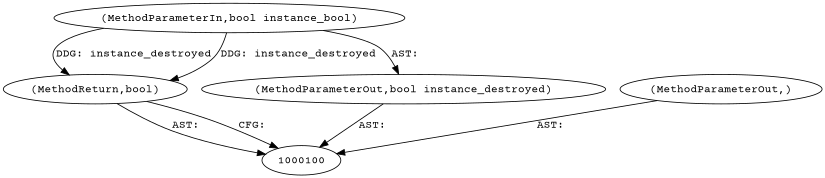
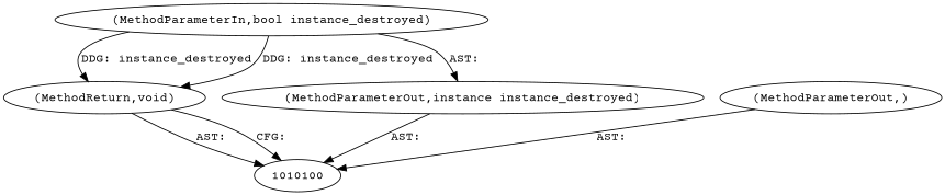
  digraph {
    fontname="Courier Prime"
    node [fontname="Courier Prime"]
    edge [fontname="Courier Prime"]
-   n1 [label="(MethodReturn,bool)"]
-   1000100
-   n3 [label="(MethodParameterIn,bool instance_bool)"]
-   n4 [label="(MethodParameterOut,bool instance_destroyed)"]
+   n1 [label="(MethodReturn,void)"]
+   1000100 [label=1010100]
+   n3 [label="(MethodParameterIn,bool instance_destroyed)"]
+   n4 [label="(MethodParameterOut,instance instance_destroyed)"]
    n5 [label="(MethodParameterOut,)"]
    n1 -> 1000100 [label="AST: "]
    n1 -> 1000100 [label="CFG: "]
    n3 -> n1 [label="DDG: instance_destroyed"]
    n3 -> n1 [label="DDG: instance_destroyed"]
    n3 -> n4 [label="AST: "]
    n4 -> 1000100 [label="AST: "]
    n5 -> 1000100 [label="AST: "]
  }
